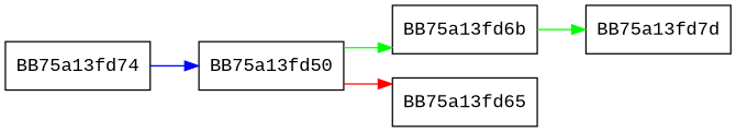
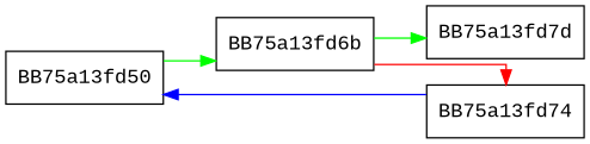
  digraph {
    fontname="Liberation Mono"
    rankdir=LR
    splines=ortho
    node [fontname="Liberation Mono" shape=box]
    edge [color=green fontname="Liberation Mono"]
    BB75a13fd50
    BB75a13fd6b
-   BB75a13fd65
    BB75a13fd7d
    BB75a13fd74
    BB75a13fd50 -> BB75a13fd6b
-   BB75a13fd50 -> BB75a13fd65 [color=red]
    BB75a13fd6b -> BB75a13fd7d
+   BB75a13fd6b -> BB75a13fd74 [color=red]
    BB75a13fd74 -> BB75a13fd50 [color=blue]
  }
